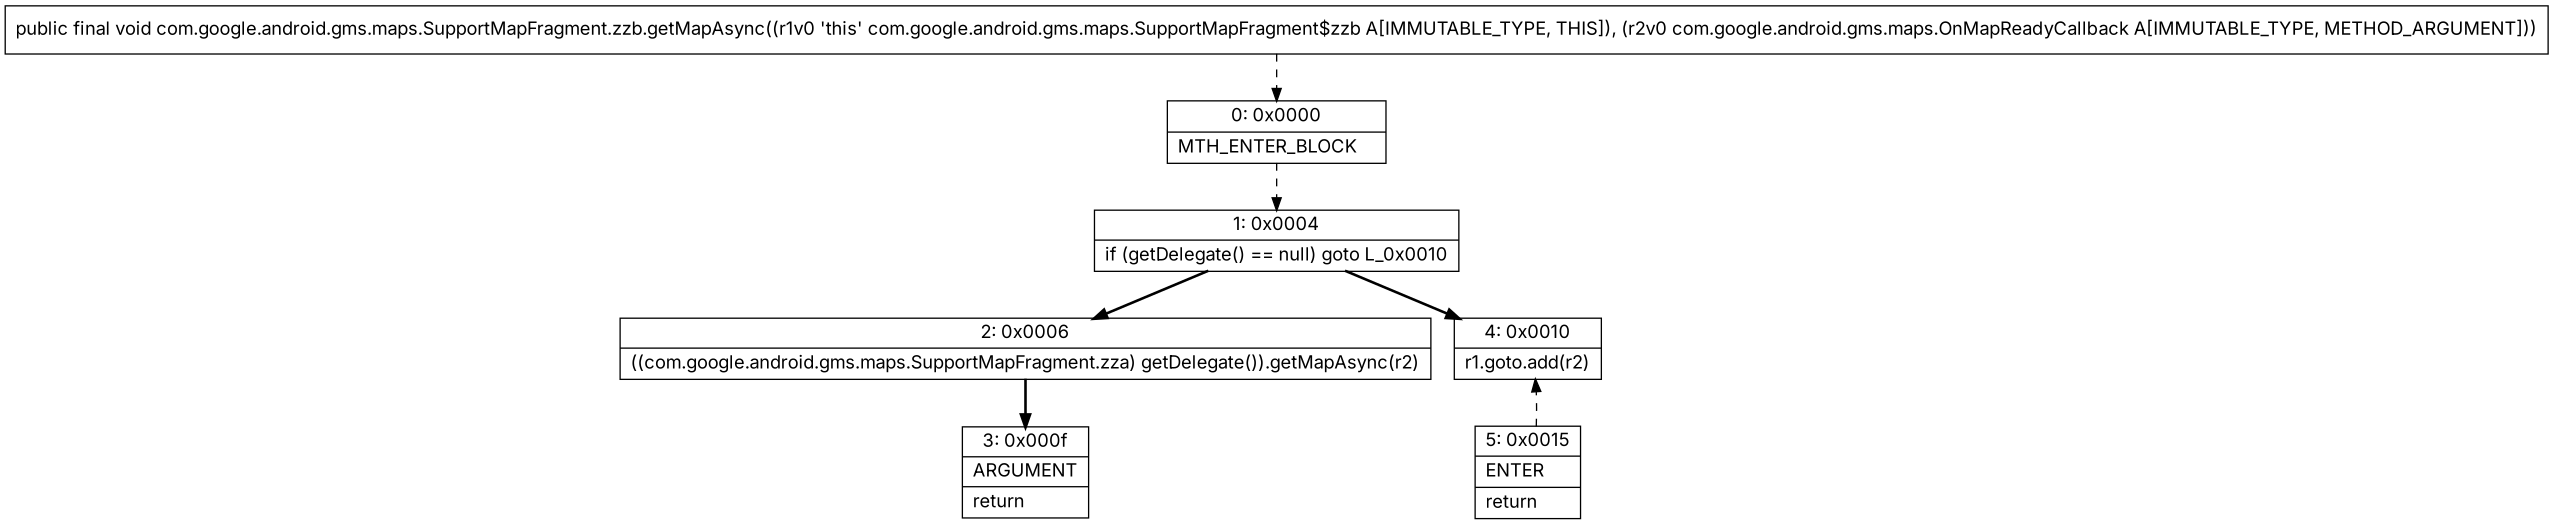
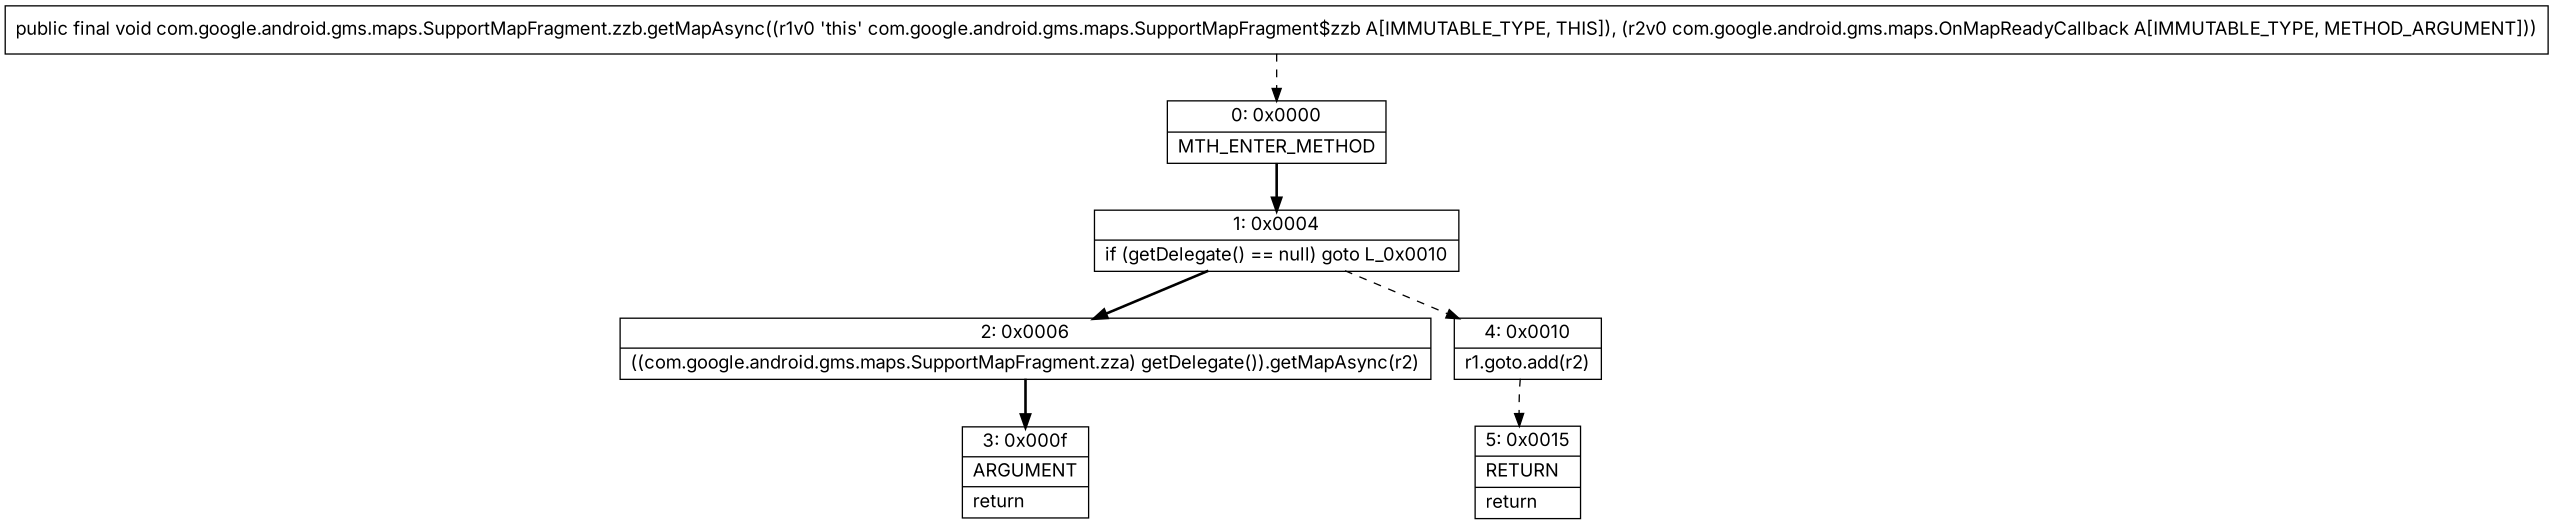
  digraph {
    fontname=Inter
    node [fontname=Inter shape=record]
    edge [fontname=Inter style=dashed]
-   n1 [label="{0\:\ 0x0000|MTH_ENTER_BLOCK\l}"]
+   n1 [label="{0\:\ 0x0000|MTH_ENTER_METHOD\l}"]
    n2 [label="{1\:\ 0x0004|if (getDelegate() == null) goto L_0x0010\l}"]
    n3 [label="{2\:\ 0x0006|((com.google.android.gms.maps.SupportMapFragment.zza) getDelegate()).getMapAsync(r2)\l}"]
    n4 [label="{4\:\ 0x0010|r1.goto.add(r2)\l}"]
    n5 [label="{3\:\ 0x000f|ARGUMENT\l|return\l}"]
-   n6 [label="{5\:\ 0x0015|ENTER\l|return\l}"]
+   n6 [label="{5\:\ 0x0015|RETURN\l|return\l}"]
    n7 [label="{public final void com.google.android.gms.maps.SupportMapFragment.zzb.getMapAsync((r1v0 'this' com.google.android.gms.maps.SupportMapFragment$zzb A[IMMUTABLE_TYPE, THIS]), (r2v0 com.google.android.gms.maps.OnMapReadyCallback A[IMMUTABLE_TYPE, METHOD_ARGUMENT])) }"]
-   n1 -> n2
+   n1 -> n2 [style=bold]
    n2 -> n3 [style=bold]
-   n2 -> n4 [style=bold]
+   n2 -> n4
    n3 -> n5 [style=bold]
-   n6 -> n4
+   n4 -> n6
    n7 -> n1
  }
